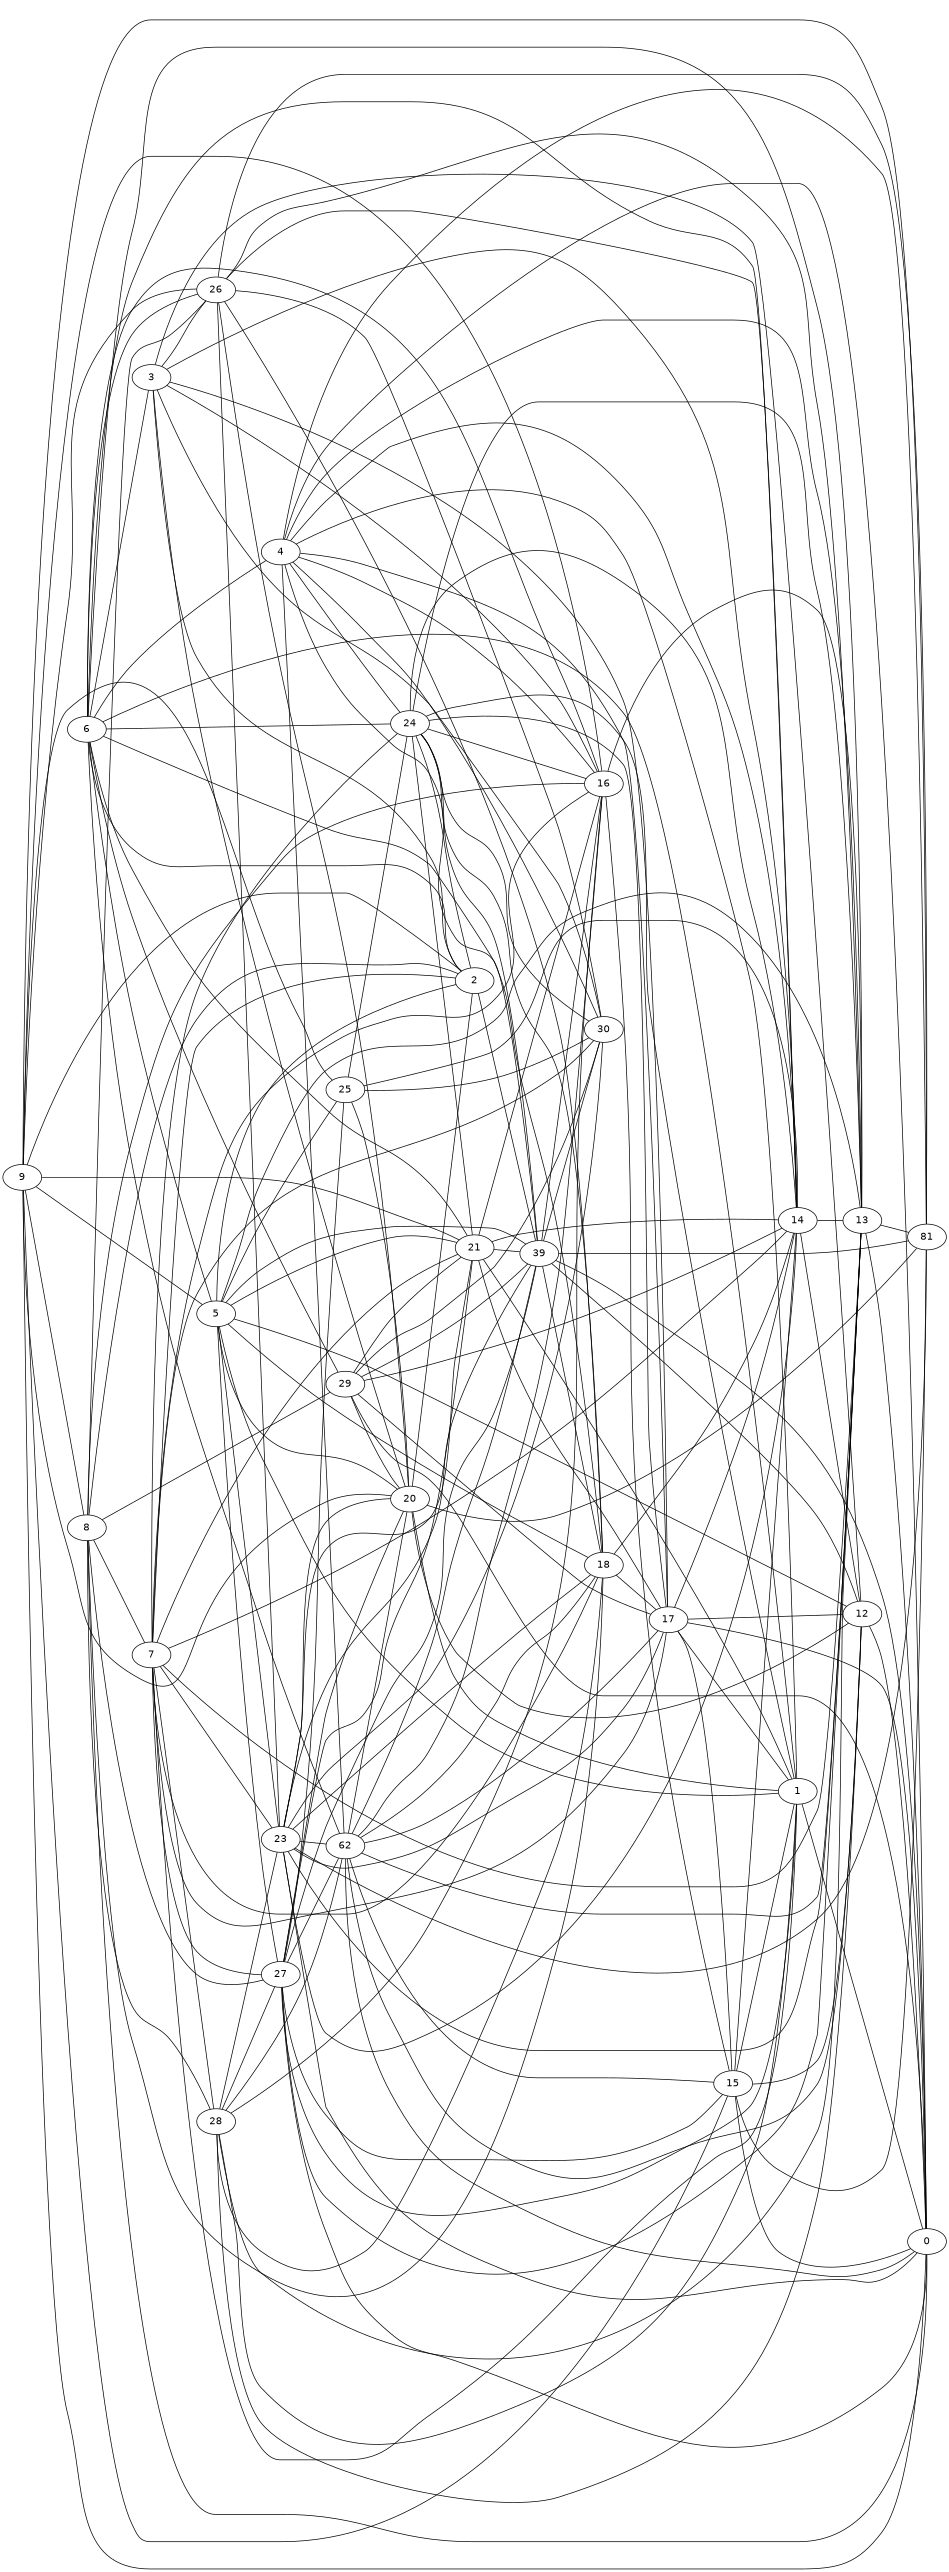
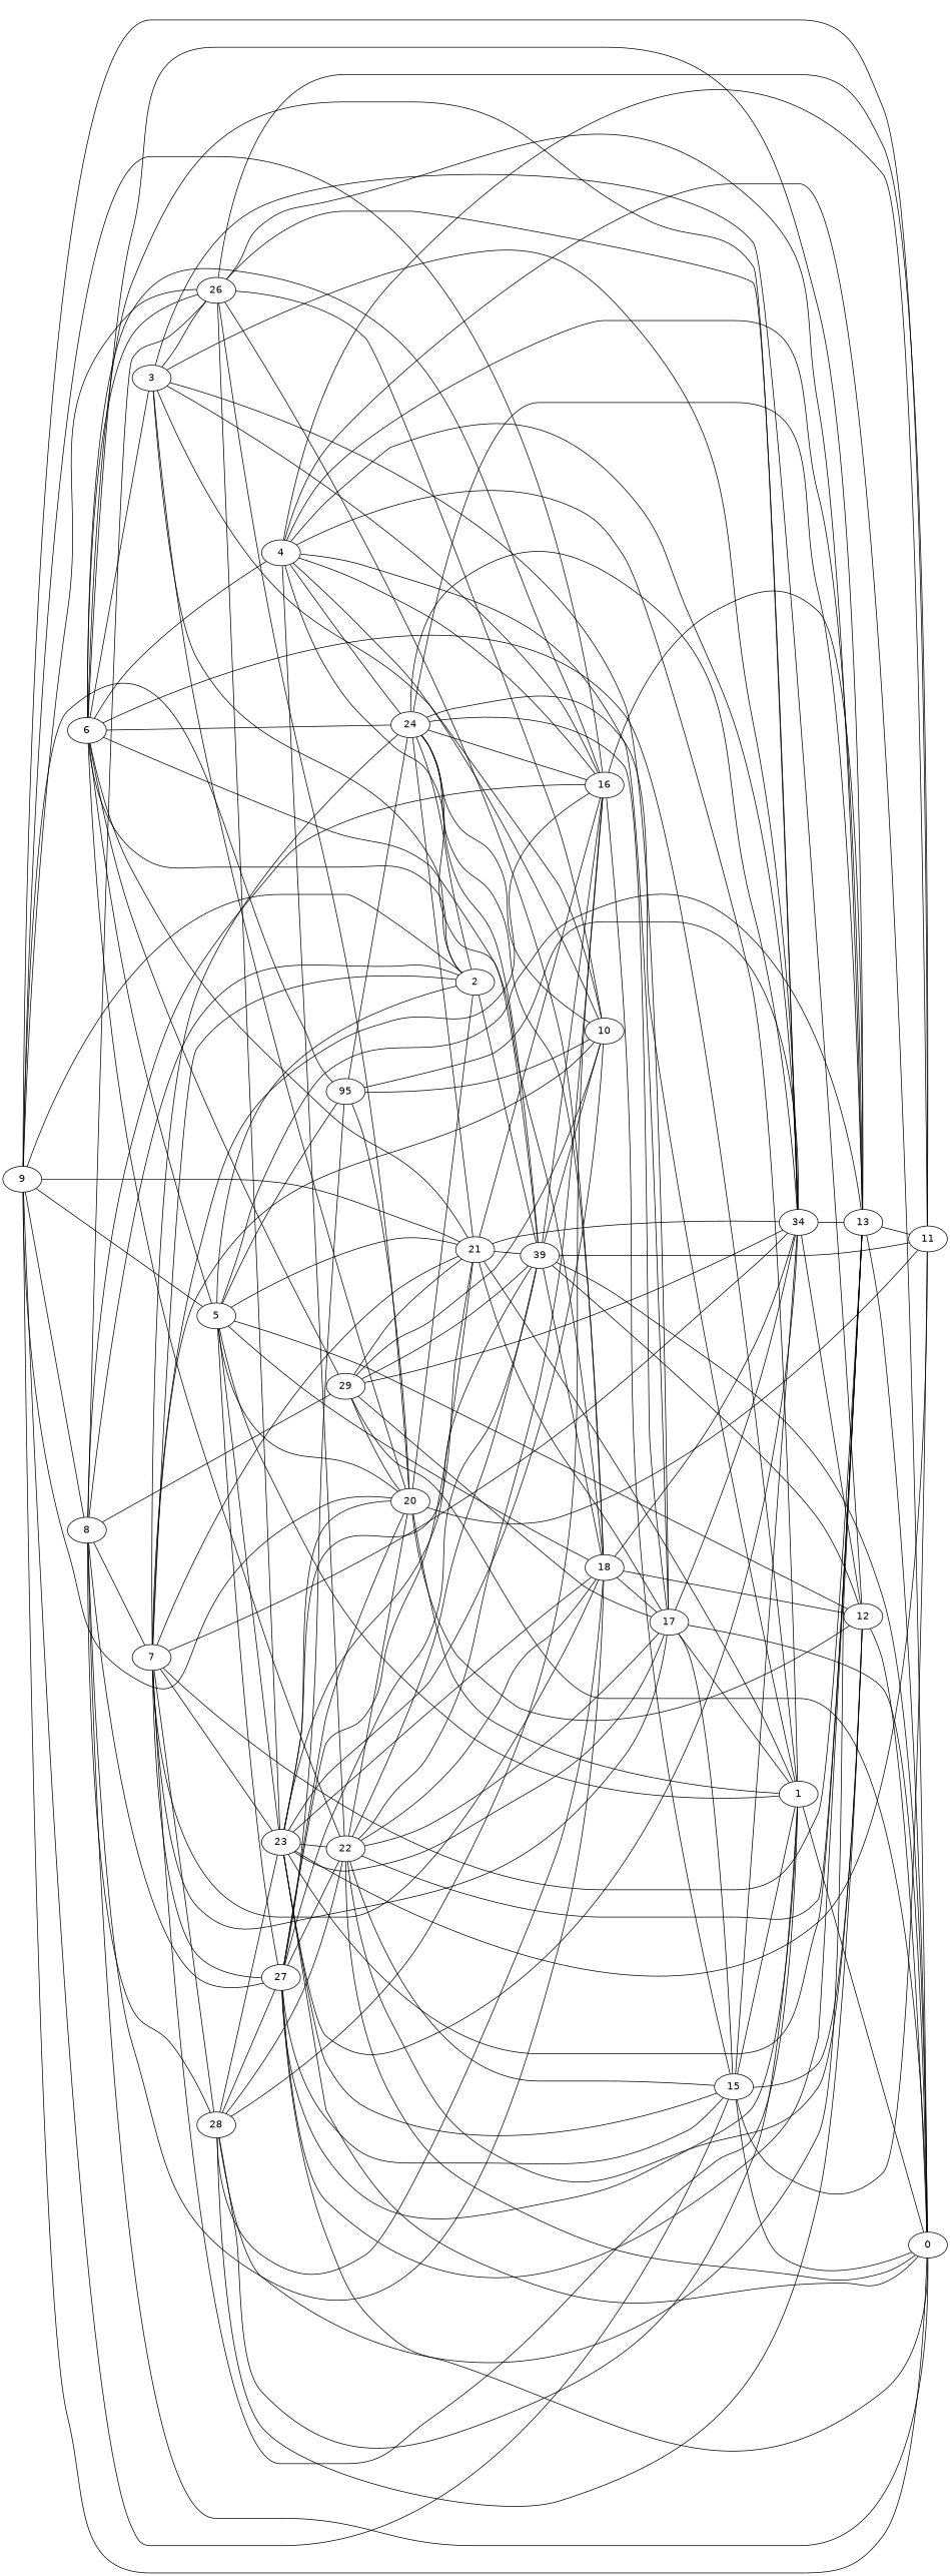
  digraph {
    fontname="DejaVu Sans"
    rankdir=LR
    node [fontname="DejaVu Sans"]
    edge [color=black dir=none fontname="DejaVu Sans"]
    24
    16
    18
    13
    1
-   14
+   14 [label=34]
    21
    n8 [label=39]
-   10 [label=30]
+   10
    17
    2
    15
    12
-   22 [label=62]
+   22
    0
    20
-   11 [label=81]
+   11
    9
    8
    5
    26
-   25
+   25 [label=95]
    29
    28
    27
    7
    23
    4
    6
    3
    subgraph sub_1 {
      24
      16
      18
      13
      1
      14
      21
      n8
      10
      17
      2
      15
      12
      22
      0
      20
      11
      9
      8
      5
      26
      25
      29
      28
      27
      7
      23
      4
      6
      3
    }
    24 -> 16
    24 -> 18
    24 -> 13
    24 -> 1
    24 -> 14
    24 -> 21
    24 -> n8
    24 -> 10
    24 -> 17
    24 -> 2
    16 -> 13
    16 -> 15
    18 -> 14
    18 -> 17
-   17 -> 12
+   18 -> 12
    13 -> 0
    13 -> 11
    1 -> 0
    14 -> 13
    14 -> 12
    21 -> 16
    21 -> 1
    21 -> 14
    21 -> n8
    21 -> 17
    n8 -> 16
    n8 -> 18
    n8 -> 10
    n8 -> 12
    n8 -> 0
    n8 -> 11
    17 -> 1
    17 -> 14
    17 -> 15
    17 -> 0
    2 -> n8
    15 -> 1
    15 -> 14
    15 -> 12
    15 -> 0
    15 -> 11
    12 -> 0
    22 -> 16
    22 -> 18
    22 -> 13
    22 -> n8
    22 -> 17
    22 -> 15
    22 -> 12
    22 -> 0
    22 -> 20
    20 -> 1
    20 -> 2
    20 -> 12
    20 -> 11
    9 -> 16
    9 -> 21
    9 -> 2
    9 -> 15
    9 -> 0
    9 -> 20
    9 -> 11
    9 -> 8
    9 -> 5
    9 -> 26
    9 -> 25
    8 -> 16
    8 -> 18
    8 -> 2
    8 -> 0
    8 -> 26
    8 -> 29
    8 -> 28
    8 -> 27
    8 -> 7
    5 -> 18
    5 -> 13
    5 -> 1
    5 -> 21
-   5 -> n8
    5 -> 2
    5 -> 12
    5 -> 20
    5 -> 25
    5 -> 27
    5 -> 23
    26 -> 18
    26 -> 13
    26 -> 14
    26 -> 10
    26 -> 20
    26 -> 11
    26 -> 23
    25 -> 24
    25 -> 14
    25 -> 10
    25 -> 20
    29 -> 14
    29 -> 21
    29 -> n8
    29 -> 10
    29 -> 17
    29 -> 0
    29 -> 20
    28 -> 16
    28 -> 18
    28 -> 13
    28 -> 1
    28 -> 12
    28 -> 22
    28 -> 27
    28 -> 23
    27 -> 13
    27 -> 1
    27 -> 21
    27 -> n8
    27 -> 15
    27 -> 22
    27 -> 0
    27 -> 20
    27 -> 25
    7 -> 24
    7 -> 16
    7 -> 18
    7 -> 13
    7 -> 1
    7 -> 14
    7 -> 21
    7 -> 10
    7 -> 17
    7 -> 2
    7 -> 28
    7 -> 27
    7 -> 23
    23 -> 18
    23 -> 13
    23 -> 14
    23 -> 21
    23 -> n8
    23 -> 10
    23 -> 17
+   23 -> 15
    23 -> 22
    23 -> 0
    23 -> 20
    23 -> 11
    4 -> 24
    4 -> 16
    4 -> 13
    4 -> 1
    4 -> 14
    4 -> n8
    4 -> 10
    4 -> 17
    4 -> 22
    4 -> 0
    4 -> 11
    6 -> 24
    6 -> 16
    6 -> 18
    6 -> 13
    6 -> 1
    6 -> 14
    6 -> 21
    6 -> 2
    6 -> 22
    6 -> 5
    6 -> 26
    6 -> 29
    6 -> 4
    6 -> 3
    3 -> 16
    3 -> 14
    3 -> 10
    3 -> 17
    3 -> 2
    3 -> 12
    3 -> 20
    3 -> 26
  }
